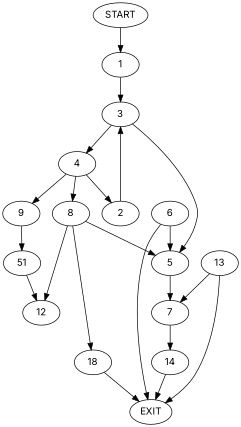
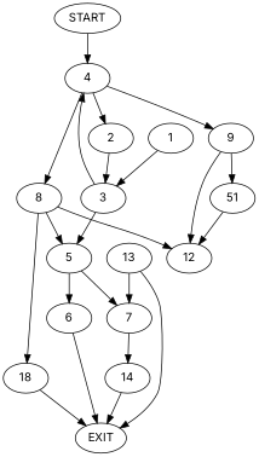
  digraph {
    fontname=Inter
    node [fontname=Inter]
    edge [fontname=Inter]
    n1 [label=START]
    1
    3
    n4 [label=EXIT]
    2
    4
    5
    8
    9
    6
    7
    n12 [label=18]
    12
    n14 [label=51]
    14
    13
-   n1 -> 1
+   n1 -> 4
    1 -> 3
    3 -> 4
    3 -> 5
    2 -> 3
    4 -> 2
    4 -> 8
    4 -> 9
-   6 -> 5
+   5 -> 6
    5 -> 7
    8 -> 5
    8 -> n12
    8 -> 12
+   9 -> 12
    9 -> n14
    6 -> n4
    7 -> 14
    n12 -> n4
    n14 -> 12
    14 -> n4
    13 -> n4
    13 -> 7
  }
